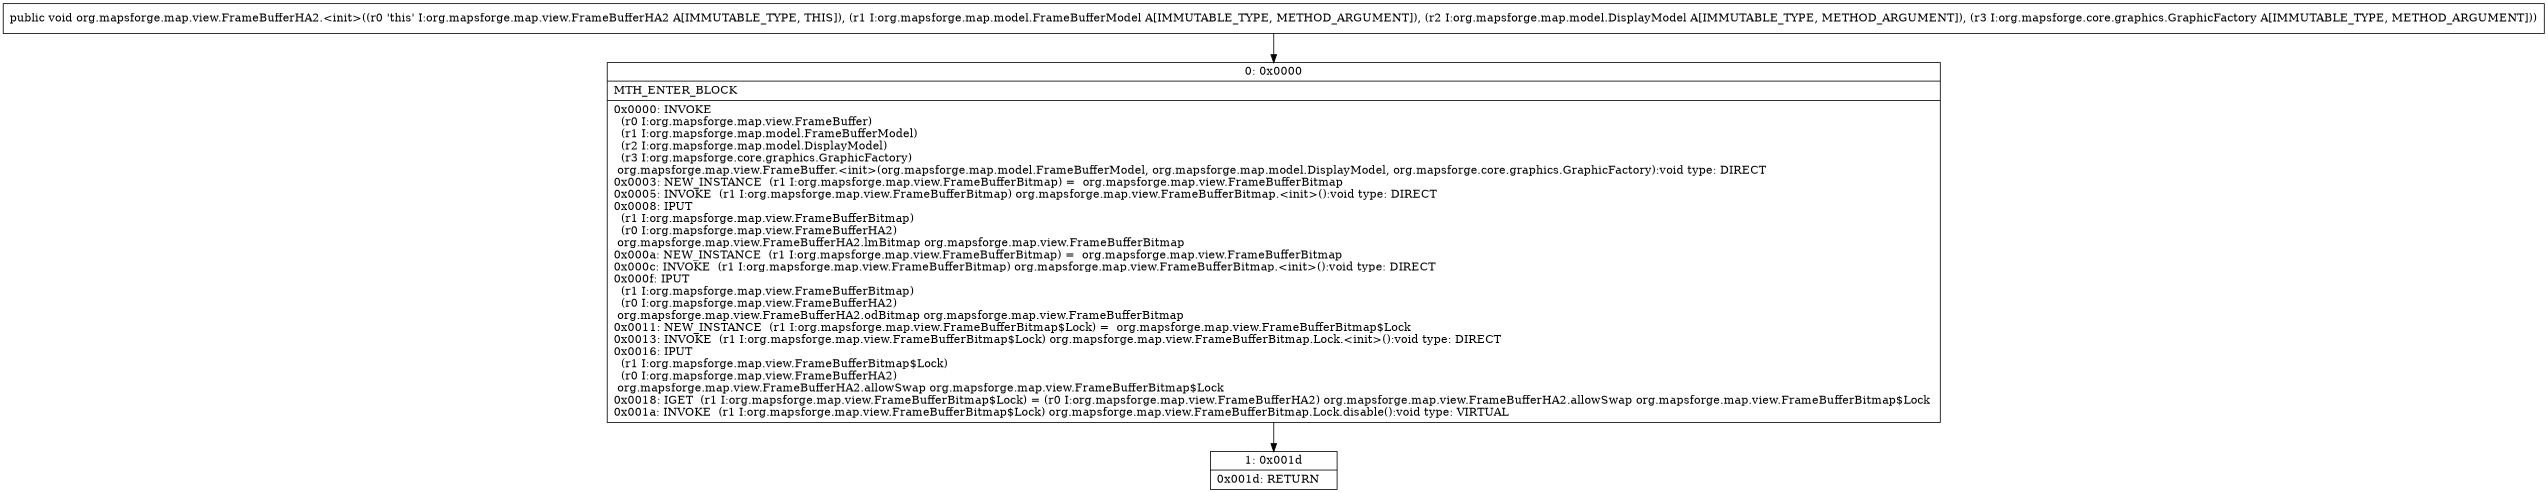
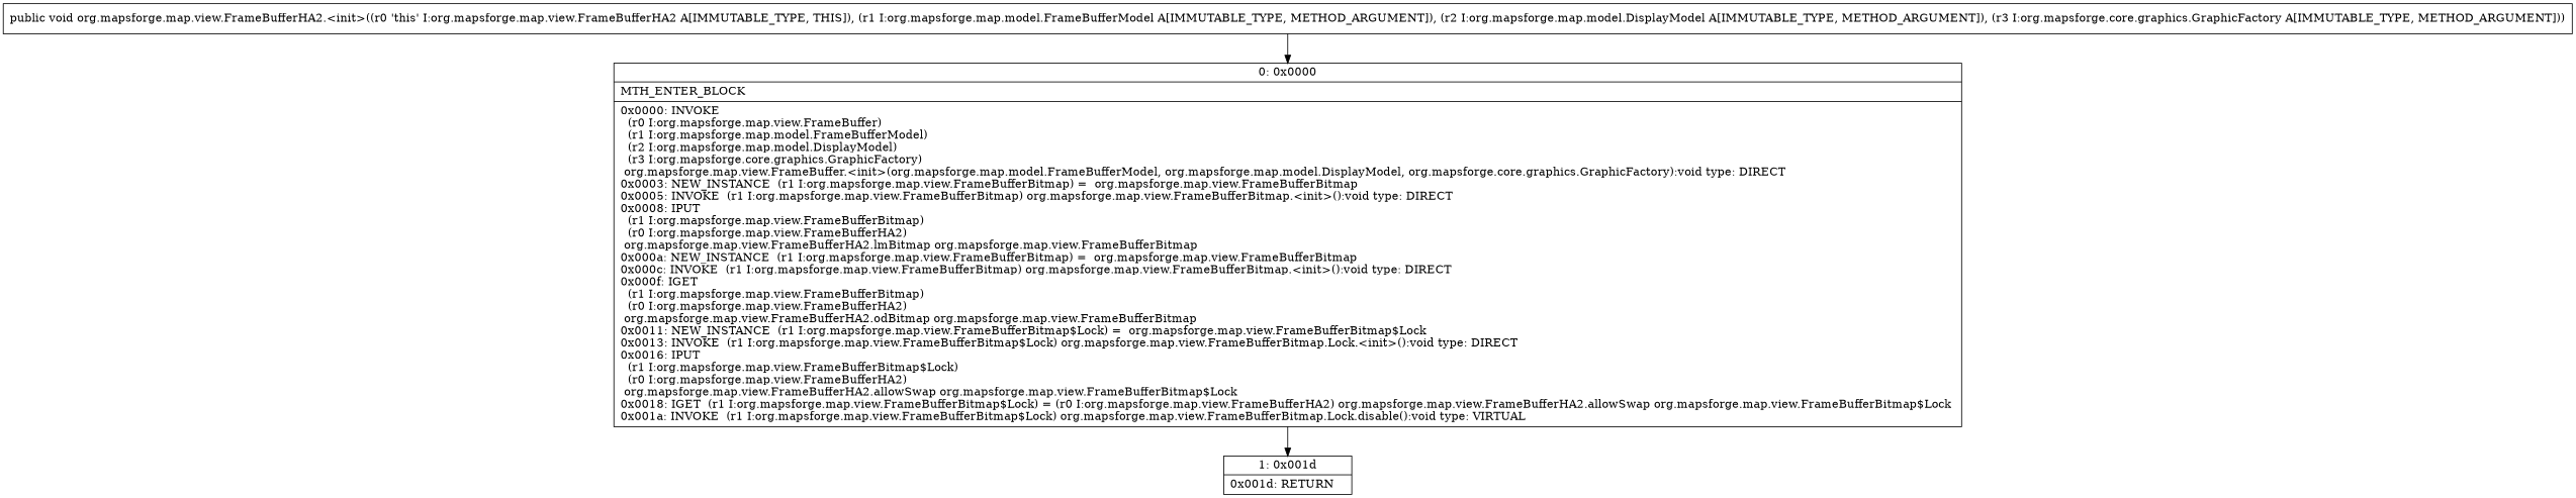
  digraph {
    node [shape=record]
-   n1 [label="{0\:\ 0x0000|MTH_ENTER_BLOCK\l|0x0000: INVOKE  \l  (r0 I:org.mapsforge.map.view.FrameBuffer)\l  (r1 I:org.mapsforge.map.model.FrameBufferModel)\l  (r2 I:org.mapsforge.map.model.DisplayModel)\l  (r3 I:org.mapsforge.core.graphics.GraphicFactory)\l org.mapsforge.map.view.FrameBuffer.\<init\>(org.mapsforge.map.model.FrameBufferModel, org.mapsforge.map.model.DisplayModel, org.mapsforge.core.graphics.GraphicFactory):void type: DIRECT \l0x0003: NEW_INSTANCE  (r1 I:org.mapsforge.map.view.FrameBufferBitmap) =  org.mapsforge.map.view.FrameBufferBitmap \l0x0005: INVOKE  (r1 I:org.mapsforge.map.view.FrameBufferBitmap) org.mapsforge.map.view.FrameBufferBitmap.\<init\>():void type: DIRECT \l0x0008: IPUT  \l  (r1 I:org.mapsforge.map.view.FrameBufferBitmap)\l  (r0 I:org.mapsforge.map.view.FrameBufferHA2)\l org.mapsforge.map.view.FrameBufferHA2.lmBitmap org.mapsforge.map.view.FrameBufferBitmap \l0x000a: NEW_INSTANCE  (r1 I:org.mapsforge.map.view.FrameBufferBitmap) =  org.mapsforge.map.view.FrameBufferBitmap \l0x000c: INVOKE  (r1 I:org.mapsforge.map.view.FrameBufferBitmap) org.mapsforge.map.view.FrameBufferBitmap.\<init\>():void type: DIRECT \l0x000f: IPUT  \l  (r1 I:org.mapsforge.map.view.FrameBufferBitmap)\l  (r0 I:org.mapsforge.map.view.FrameBufferHA2)\l org.mapsforge.map.view.FrameBufferHA2.odBitmap org.mapsforge.map.view.FrameBufferBitmap \l0x0011: NEW_INSTANCE  (r1 I:org.mapsforge.map.view.FrameBufferBitmap$Lock) =  org.mapsforge.map.view.FrameBufferBitmap$Lock \l0x0013: INVOKE  (r1 I:org.mapsforge.map.view.FrameBufferBitmap$Lock) org.mapsforge.map.view.FrameBufferBitmap.Lock.\<init\>():void type: DIRECT \l0x0016: IPUT  \l  (r1 I:org.mapsforge.map.view.FrameBufferBitmap$Lock)\l  (r0 I:org.mapsforge.map.view.FrameBufferHA2)\l org.mapsforge.map.view.FrameBufferHA2.allowSwap org.mapsforge.map.view.FrameBufferBitmap$Lock \l0x0018: IGET  (r1 I:org.mapsforge.map.view.FrameBufferBitmap$Lock) = (r0 I:org.mapsforge.map.view.FrameBufferHA2) org.mapsforge.map.view.FrameBufferHA2.allowSwap org.mapsforge.map.view.FrameBufferBitmap$Lock \l0x001a: INVOKE  (r1 I:org.mapsforge.map.view.FrameBufferBitmap$Lock) org.mapsforge.map.view.FrameBufferBitmap.Lock.disable():void type: VIRTUAL \l}"]
+   n1 [label="{0\:\ 0x0000|MTH_ENTER_BLOCK\l|0x0000: INVOKE  \l  (r0 I:org.mapsforge.map.view.FrameBuffer)\l  (r1 I:org.mapsforge.map.model.FrameBufferModel)\l  (r2 I:org.mapsforge.map.model.DisplayModel)\l  (r3 I:org.mapsforge.core.graphics.GraphicFactory)\l org.mapsforge.map.view.FrameBuffer.\<init\>(org.mapsforge.map.model.FrameBufferModel, org.mapsforge.map.model.DisplayModel, org.mapsforge.core.graphics.GraphicFactory):void type: DIRECT \l0x0003: NEW_INSTANCE  (r1 I:org.mapsforge.map.view.FrameBufferBitmap) =  org.mapsforge.map.view.FrameBufferBitmap \l0x0005: INVOKE  (r1 I:org.mapsforge.map.view.FrameBufferBitmap) org.mapsforge.map.view.FrameBufferBitmap.\<init\>():void type: DIRECT \l0x0008: IPUT  \l  (r1 I:org.mapsforge.map.view.FrameBufferBitmap)\l  (r0 I:org.mapsforge.map.view.FrameBufferHA2)\l org.mapsforge.map.view.FrameBufferHA2.lmBitmap org.mapsforge.map.view.FrameBufferBitmap \l0x000a: NEW_INSTANCE  (r1 I:org.mapsforge.map.view.FrameBufferBitmap) =  org.mapsforge.map.view.FrameBufferBitmap \l0x000c: INVOKE  (r1 I:org.mapsforge.map.view.FrameBufferBitmap) org.mapsforge.map.view.FrameBufferBitmap.\<init\>():void type: DIRECT \l0x000f: IGET  \l  (r1 I:org.mapsforge.map.view.FrameBufferBitmap)\l  (r0 I:org.mapsforge.map.view.FrameBufferHA2)\l org.mapsforge.map.view.FrameBufferHA2.odBitmap org.mapsforge.map.view.FrameBufferBitmap \l0x0011: NEW_INSTANCE  (r1 I:org.mapsforge.map.view.FrameBufferBitmap$Lock) =  org.mapsforge.map.view.FrameBufferBitmap$Lock \l0x0013: INVOKE  (r1 I:org.mapsforge.map.view.FrameBufferBitmap$Lock) org.mapsforge.map.view.FrameBufferBitmap.Lock.\<init\>():void type: DIRECT \l0x0016: IPUT  \l  (r1 I:org.mapsforge.map.view.FrameBufferBitmap$Lock)\l  (r0 I:org.mapsforge.map.view.FrameBufferHA2)\l org.mapsforge.map.view.FrameBufferHA2.allowSwap org.mapsforge.map.view.FrameBufferBitmap$Lock \l0x0018: IGET  (r1 I:org.mapsforge.map.view.FrameBufferBitmap$Lock) = (r0 I:org.mapsforge.map.view.FrameBufferHA2) org.mapsforge.map.view.FrameBufferHA2.allowSwap org.mapsforge.map.view.FrameBufferBitmap$Lock \l0x001a: INVOKE  (r1 I:org.mapsforge.map.view.FrameBufferBitmap$Lock) org.mapsforge.map.view.FrameBufferBitmap.Lock.disable():void type: VIRTUAL \l}"]
    n2 [label="{1\:\ 0x001d|0x001d: RETURN   \l}"]
    n3 [label="{public void org.mapsforge.map.view.FrameBufferHA2.\<init\>((r0 'this' I:org.mapsforge.map.view.FrameBufferHA2 A[IMMUTABLE_TYPE, THIS]), (r1 I:org.mapsforge.map.model.FrameBufferModel A[IMMUTABLE_TYPE, METHOD_ARGUMENT]), (r2 I:org.mapsforge.map.model.DisplayModel A[IMMUTABLE_TYPE, METHOD_ARGUMENT]), (r3 I:org.mapsforge.core.graphics.GraphicFactory A[IMMUTABLE_TYPE, METHOD_ARGUMENT])) }"]
    n1 -> n2
    n3 -> n1
  }
